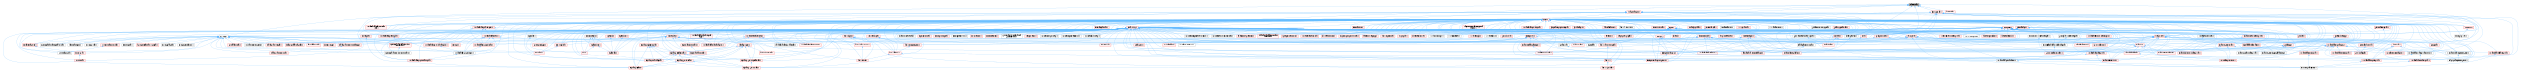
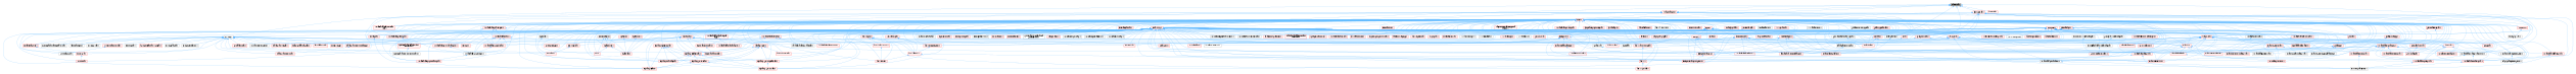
  digraph {
    node [color=red fillcolor="#FFF0F0" fontname=Helvetica fontsize=10 shape=box style=filled]
    edge [color=steelblue1 dir=back fontname=Helvetica fontsize=10 labelfontname=Helvetica labelfontsize=10 style=solid]
    n1 [color=gray40 fillcolor=grey60 fontcolor=black height=0.2 label="IsPODType.h" width=0.4]
    n2 [color=grey40 fillcolor=white height=0.2 label="BulkData.h" width=0.4]
    n3 [height=0.2 label="Class.h" width=0.4]
    n4 [height=0.2 label="UnrealType.h" width=0.4]
    n5 [height=0.2 label="Core.h" width=0.4]
    n6 [height=0.2 label="CoreMinimal.h" width=0.4]
    n7 [color=grey40 fillcolor=white height=0.2 label="CoreSharedPCH.h" width=0.4]
    n8 [height=0.2 label="EnumAsByte.h" width=0.4]
    n9 [height=0.2 label="RingBuffer.h" width=0.4]
    n10 [height=0.2 label="UnrealTypeTraits.h" width=0.4]
    n11 [height=0.2 label="AnimCompressionTypes.h" width=0.4]
    n12 [color=grey40 fillcolor=white height=0.2 label="AnimStreamable.h" width=0.4]
    n13 [height=0.2 label="BodySetup.h" width=0.4]
    n14 [color=grey40 fillcolor=white height=0.2 label="BulkDataReader.h" width=0.4]
    n15 [color=grey40 fillcolor=white height=0.2 label="BulkDataScopedLock.h" width=0.4]
    n16 [color=grey40 fillcolor=white height=0.2 label="BulkDataWriter.h" width=0.4]
    n17 [height=0.2 label="ContentStreaming.h" width=0.4]
    n18 [height=0.2 label="SoundWave.h" width=0.4]
    n19 [height=0.2 label="CoreUObject.h" width=0.4]
    n20 [height=0.2 label="CoreUObjectSharedPCH.h" width=0.4]
    n21 [height=0.2 label="FontBulkData.h" width=0.4]
    n22 [color=grey40 fillcolor=white height=0.2 label="GroomCache.h" width=0.4]
    n23 [height=0.2 label="HairStrandsDatas.h" width=0.4]
    n24 [height=0.2 label="LandscapeHeightfieldCollision\lComponent.h" width=0.4]
    n25 [color=grey40 fillcolor=white height=0.2 label="LandscapeMeshCollisionComponent.h" width=0.4]
    n26 [color=grey40 fillcolor=white height=0.2 label="LandscapeTextureStorageProvider.h" width=0.4]
    n27 [height=0.2 label="LightMap.h" width=0.4]
    n28 [height=0.2 label="NaniteResources.h" width=0.4]
    n29 [height=0.2 label="RayTracingGeometryManager.h" width=0.4]
    n30 [height=0.2 label="SkeletalMeshLODImporterData.h" width=0.4]
    n31 [height=0.2 label="SkeletalMeshLODModel.h" width=0.4]
    n32 [height=0.2 label="SkeletalMeshUpdate.h" width=0.4]
    n33 [height=0.2 label="StaticMeshResources.h" width=0.4]
    n34 [height=0.2 label="StreamableRenderAsset.h" width=0.4]
    n35 [height=0.2 label="TextureResource.h" width=0.4]
    n36 [color=grey40 fillcolor=white height=0.2 label="VectorFieldStatic.h" width=0.4]
    n37 [color=grey40 fillcolor=white height=0.2 label="VolumetricLightmapGrid.h" width=0.4]
    n38 [height=0.2 label="SoundNode.h" width=0.4]
    n39 [height=0.2 label="ARFilter.h" width=0.4]
    n40 [height=0.2 label="AnimNodeBase.h" width=0.4]
    n41 [color=grey40 fillcolor=white height=0.2 label="ArchiveObjectPropertyMapper.h" width=0.4]
    n42 [height=0.2 label="AssetBundleData.h" width=0.4]
    n43 [height=0.2 label="AssetData.h" width=0.4]
    n44 [height=0.2 label="AudioWidgetSubsystem.h" width=0.4]
    n45 [color=grey40 fillcolor=white height=0.2 label="BlueprintActionDatabaseRegistrar.h" width=0.4]
    n46 [color=grey40 fillcolor=white height=0.2 label="BlueprintAssetNodeSpawner.h" width=0.4]
    n47 [height=0.2 label="EdGraphSchema_K2.h" width=0.4]
    n48 [height=0.2 label="BlueprintEditorUtils.h" width=0.4]
    n49 [height=0.2 label="EdGraphSchema_K2_Actions.h" width=0.4]
    n50 [color=grey40 fillcolor=white height=0.2 label="AssetCompilingManager.h" width=0.4]
    n51 [height=0.2 label="AssetManagerTypes.h" width=0.4]
    n52 [height=0.2 label="Attenuation.h" width=0.4]
    n53 [height=0.2 label="AttributesContainer.h" width=0.4]
    n54 [height=0.2 label="AttributesRuntime.h" width=0.4]
    n55 [color=grey40 fillcolor=white height=0.2 label="AudioPanelWidgetInterface.h" width=0.4]
    n56 [color=grey40 fillcolor=white height=0.2 label="SoundEffectPresetWidgetInterface.h" width=0.4]
    n57 [height=0.2 label="AudioVolume.h" width=0.4]
    n58 [color=grey40 fillcolor=white height=0.2 label="BPVariableDragDropAction.h" width=0.4]
    n59 [height=0.2 label="BehaviorTreeTypes.h" width=0.4]
    n60 [height=0.2 label="Blueprint.h" width=0.4]
    n61 [height=0.2 label="BlueprintEditorSettings.h" width=0.4]
    n62 [height=0.2 label="KismetEditorUtilities.h" width=0.4]
    n63 [height=0.2 label="MemberReference.h" width=0.4]
    n64 [height=0.2 label="K2Node_CallFunction.h" width=0.4]
    n65 [color=grey40 fillcolor=white height=0.2 label="MyBlueprintItemDragDropAction.h" width=0.4]
    n66 [height=0.2 label="BlueprintActionFilter.h" width=0.4]
    n67 [height=0.2 label="BlueprintFunctionNodeSpawner.h" width=0.4]
    n68 [height=0.2 label="K2Node_StructOperation.h" width=0.4]
    n69 [height=0.2 label="BlueprintEventNodeSpawner.h" width=0.4]
-   n70 [height=0.2 label="BlueprintFieldNodeSpawner.h" width=0.4]
+   n70 [height=0.2 label="MovieScenePropertySystem.h" width=0.4]
    n71 [height=0.2 label="BlueprintGeneratedClass.h" width=0.4]
    n72 [color=grey40 fillcolor=white height=0.2 label="BlueprintNodeHelpers.h" width=0.4]
    n73 [height=0.2 label="BodyInstance.h" width=0.4]
    n74 [color=grey40 fillcolor=white height=0.2 label="BuiltInChannelEditors.h" width=0.4]
    n75 [height=0.2 label="Casts.h" width=0.4]
    n76 [height=0.2 label="EdGraph.h" width=0.4]
    n77 [height=0.2 label="EdGraphPin.h" width=0.4]
    n78 [height=0.2 label="K2Node_Select.h" width=0.4]
    n79 [color=grey40 fillcolor=white height=0.2 label="K2Node_SwitchEnum.h" width=0.4]
    n80 [height=0.2 label="LiveLinkTypes.h" width=0.4]
    n81 [height=0.2 label="MovieSceneEntitySystemGraphs.h" width=0.4]
    n82 [height=0.2 label="RigVMMemoryStorage.h" width=0.4]
    n83 [height=0.2 label="RigVM.h" width=0.4]
    n84 [height=0.2 label="RigVMNativized.h" width=0.4]
    n85 [height=0.2 label="RigVMUserWorkflow.h" width=0.4]
    n86 [height=0.2 label="RigVMStruct.h" width=0.4]
    n87 [height=0.2 label="Selection.h" width=0.4]
    n88 [height=0.2 label="SequencerKeyStructGenerator.h" width=0.4]
    n89 [height=0.2 label="StreamableManager.h" width=0.4]
    n90 [height=0.2 label="StructOnScope.h" width=0.4]
    n91 [height=0.2 label="MovieSceneEventSection.h" width=0.4]
    n92 [height=0.2 label="RigVMDispatchFactory.h" width=0.4]
    n93 [height=0.2 label="RigVMRegistry.h" width=0.4]
    n94 [height=0.2 label="UserDefinedStruct.h" width=0.4]
    n95 [height=0.2 label="DataTable.h" width=0.4]
    n96 [height=0.2 label="FastReferenceCollector.h" width=0.4]
    n97 [color=grey40 fillcolor=white height=0.2 label="GeneratedCppIncludes.h" width=0.4]
    n98 [height=0.2 label="ClassIconFinder.h" width=0.4]
    n99 [color=grey40 fillcolor=white height=0.2 label="ClassTree.h" width=0.4]
    n100 [color=grey40 height=0.2 label="CompositeFont.h" width=0.4]
    n101 [height=0.2 label="Font.h" width=0.4]
    n102 [height=0.2 label="SlateFontInfo.h" width=0.4]
    n103 [height=0.2 label="SlateTypes.h" width=0.4]
    n104 [height=0.2 label="ConstraintInstance.h" width=0.4]
    n105 [height=0.2 label="CoreNet.h" width=0.4]
    n106 [height=0.2 label="NetSerialization.h" width=0.4]
    n107 [height=0.2 label="GameplayAbilitySpec.h" width=0.4]
    n108 [height=0.2 label="GameplayAbilityTypes.h" width=0.4]
    n109 [height=0.2 label="GameplayEffect.h" width=0.4]
    n110 [height=0.2 label="GameplayAbilityTargetTypes.h" width=0.4]
    n111 [height=0.2 label="GameplayCueInterface.h" width=0.4]
    n112 [height=0.2 label="GameplayEffectTypes.h" width=0.4]
    n113 [height=0.2 label="RootMotionSource.h" width=0.4]
    n114 [height=0.2 label="CurveTable.h" width=0.4]
    n115 [color=grey40 fillcolor=white height=0.2 label="EditorCategoryUtils.h" width=0.4]
    n116 [height=0.2 label="EngineBaseTypes.h" width=0.4]
    n117 [height=0.2 label="EngineTypes.h" width=0.4]
    n118 [height=0.2 label="StaticMeshComponent.h" width=0.4]
    n119 [height=0.2 label="Events.h" width=0.4]
    n120 [color=grey40 fillcolor=white height=0.2 label="Factories.h" width=0.4]
    n121 [height=0.2 label="FlowDirection.h" width=0.4]
    n122 [height=0.2 label="FontSdfSettings.h" width=0.4]
    n123 [height=0.2 label="GCObjectInfo.h" width=0.4]
    n124 [height=0.2 label="GameplayTagContainer.h" width=0.4]
    n125 [color=grey40 fillcolor=white height=0.2 label="IAnimBlueprintNodeOverride\lAssetsContext.h" width=0.4]
    n126 [height=0.2 label="InputCoreTypes.h" width=0.4]
    n127 [height=0.2 label="InteractiveTool.h" width=0.4]
    n128 [color=grey40 fillcolor=white height=0.2 label="K2Node_BitmaskLiteral.h" width=0.4]
    n129 [color=grey40 fillcolor=white height=0.2 label="K2Node_CastByteToEnum.h" width=0.4]
    n130 [color=grey40 fillcolor=white height=0.2 label="K2Node_EnumLiteral.h" width=0.4]
    n131 [color=grey40 fillcolor=white height=0.2 label="K2Node_ForEachElementInEnum.h" width=0.4]
    n132 [color=grey40 fillcolor=white height=0.2 label="K2Node_GetNumEnumEntries.h" width=0.4]
    n133 [height=0.2 label="KeyHandle.h" width=0.4]
    n134 [height=0.2 label="MovieSceneChannelData.h" width=0.4]
    n135 [height=0.2 label="MovieSceneBoolChannel.h" width=0.4]
    n136 [height=0.2 label="MovieSceneByteChannel.h" width=0.4]
    n137 [color=grey40 fillcolor=white height=0.2 label="MovieSceneParticleSection.h" width=0.4]
    n138 [color=grey40 fillcolor=white height=0.2 label="MovieSceneCurveChannelCommon.h" width=0.4]
    n139 [height=0.2 label="MovieSceneDoubleChannel.h" width=0.4]
    n140 [height=0.2 label="MovieSceneFloatChannel.h" width=0.4]
    n141 [height=0.2 label="MovieSceneIntegerChannel.h" width=0.4]
    n142 [height=0.2 label="MovieSceneStringChannel.h" width=0.4]
    n143 [color=grey40 fillcolor=white height=0.2 label="NameCurve.h" width=0.4]
    n144 [height=0.2 label="RichCurve.h" width=0.4]
+   n145 [color=grey40 fillcolor=white height=0.2 label="MovieSceneEasingCurves.h" width=0.4]
    n146 [height=0.2 label="StringCurve.h" width=0.4]
    n147 [color=grey40 fillcolor=white height=0.2 label="KismetDebugUtilities.h" width=0.4]
    n148 [height=0.2 label="LevelEditorPlaySettings.h" width=0.4]
    n149 [height=0.2 label="LevelSequenceLegacyObject\lReference.h" width=0.4]
    n150 [color=grey40 fillcolor=white height=0.2 label="LevelSequenceSpawnRegister.h" width=0.4]
    n151 [height=0.2 label="MaterialExpressionIO.h" width=0.4]
    n152 [height=0.2 label="MetasoundFrontendDataType\lRegistry.h" width=0.4]
    n153 [height=0.2 label="MovieSceneBlendType.h" width=0.4]
    n154 [height=0.2 label="MovieSceneEvalTemplate.h" width=0.4]
    n155 [color=grey40 fillcolor=white height=0.2 label="MovieSceneEvaluationTrack.h" width=0.4]
    n156 [height=0.2 label="MovieSceneEvaluationTemplate.h" width=0.4]
    n157 [height=0.2 label="MovieSceneEvaluationField.h" width=0.4]
    n158 [height=0.2 label="MovieSceneFrameMigration.h" width=0.4]
    n159 [height=0.2 label="MovieSceneSegment.h" width=0.4]
    n160 [height=0.2 label="MovieSceneSequenceHierarchy.h" width=0.4]
    n161 [height=0.2 label="MovieSceneTrackImplementation.h" width=0.4]
    n162 [height=0.2 label="MovieSceneObjectBindingID.h" width=0.4]
    n163 [height=0.2 label="MovieScenePropertySystem\lTypes.h" width=0.4]
    n164 [height=0.2 label="MovieSceneSequenceID.h" width=0.4]
    n165 [height=0.2 label="MovieSceneSequenceInstance\lData.h" width=0.4]
    n166 [height=0.2 label="MovieSceneTrackInstance.h" width=0.4]
    n167 [height=0.2 label="NavLinkDefinition.h" width=0.4]
    n168 [height=0.2 label="NavigationTypes.h" width=0.4]
    n169 [color=grey40 fillcolor=white height=0.2 label="NonNullSubclassOf.h" width=0.4]
    n170 [height=0.2 label="OnlineReplStructs.h" width=0.4]
    n171 [height=0.2 label="PackageLocalizationCache.h" width=0.4]
    n172 [height=0.2 label="PannerDetails.h" width=0.4]
    n173 [height=0.2 label="PropertyTrackEditor.h" width=0.4]
    n174 [height=0.2 label="QuartzQuantizationUtilities.h" width=0.4]
    n175 [height=0.2 label="ReflectionMetadata.h" width=0.4]
    n176 [height=0.2 label="RemoteExecutor.h" width=0.4]
    n177 [color=grey40 fillcolor=white height=0.2 label="RigVMPythonUtils.h" width=0.4]
    n178 [height=0.2 label="RigVMTemplate.h" width=0.4]
    n179 [height=0.2 label="RigVMTraitScope.h" width=0.4]
    n180 [height=0.2 label="RigVMTraits.h" width=0.4]
    n181 [height=0.2 label="SlateColor.h" width=0.4]
    n182 [height=0.2 label="SlateSound.h" width=0.4]
    n183 [height=0.2 label="SmartName.h" width=0.4]
    n184 [height=0.2 label="SoftObjectPath.h" width=0.4]
    n185 [color=grey40 fillcolor=white height=0.2 label="SoundSubmixWidgetInterface.h" width=0.4]
    n186 [color=grey40 fillcolor=white height=0.2 label="StructArrayView.h" width=0.4]
    n187 [height=0.2 label="StructUtils.h" width=0.4]
    n188 [height=0.2 label="StructUtilsTypes.h" width=0.4]
    n189 [height=0.2 label="SubclassOf.h" width=0.4]
    n190 [height=0.2 label="UserDefinedEnum.h" width=0.4]
    n191 [height=0.2 label="TimeStretchCurve.h" width=0.4]
    n192 [height=0.2 label="TypedParameter.h" width=0.4]
    n193 [height=0.2 label="UObjectIterator.h" width=0.4]
    n194 [color=grey40 fillcolor=white height=0.2 label="UObjectTestUtils.h" width=0.4]
    n195 [height=0.2 label="VVMNativeType.h" width=0.4]
    n196 [color=grey40 fillcolor=white height=0.2 label="VVMProfilingLibrary.h" width=0.4]
    n197 [color=grey40 fillcolor=white height=0.2 label="VVMUECodeGen.h" width=0.4]
    n198 [height=0.2 label="VVMVerseClass.h" width=0.4]
    n199 [color=grey40 fillcolor=white height=0.2 label="VVMVerseEnum.h" width=0.4]
    n200 [color=grey40 fillcolor=white height=0.2 label="VVMVerseFunction.h" width=0.4]
    n1 -> n2
    n1 -> n3
    n1 -> n4
    n1 -> n5
    n1 -> n6
    n1 -> n7
    n1 -> n8
    n1 -> n9
    n1 -> n10
    n2 -> n11
    n2 -> n12
    n2 -> n13
    n2 -> n14
    n2 -> n15
    n2 -> n16
    n2 -> n17
    n2 -> n18
    n2 -> n19
    n2 -> n20
    n2 -> n21
    n2 -> n22
    n2 -> n23
    n2 -> n24
    n2 -> n25
    n2 -> n26
    n2 -> n27
    n2 -> n28
    n2 -> n29
    n2 -> n30
    n2 -> n31
    n2 -> n32
    n2 -> n33
    n2 -> n34
    n2 -> n35
    n2 -> n36
    n2 -> n37
    n3 -> n4
    n3 -> n19
    n3 -> n20
    n3 -> n38
    n3 -> n39
    n3 -> n40
    n3 -> n41
    n3 -> n42
    n3 -> n43
    n3 -> n44
    n3 -> n45
    n3 -> n46
    n3 -> n47
    n3 -> n48
    n3 -> n49
    n3 -> n50
    n3 -> n51
    n3 -> n52
    n3 -> n53
    n3 -> n54
    n3 -> n55
    n3 -> n56
    n3 -> n57
    n3 -> n58
    n3 -> n59
    n3 -> n60
    n3 -> n61
    n3 -> n62
    n3 -> n63
    n3 -> n64
    n3 -> n65
    n3 -> n66
    n3 -> n67
    n3 -> n68
    n3 -> n69
    n3 -> n70
    n3 -> n71
    n3 -> n72
    n3 -> n73
    n3 -> n74
    n3 -> n75
    n3 -> n76
    n3 -> n77
    n3 -> n78
    n3 -> n79
    n3 -> n80
    n3 -> n81
    n3 -> n82
    n3 -> n83
    n3 -> n84
    n3 -> n85
    n3 -> n86
    n3 -> n87
    n3 -> n88
    n3 -> n89
    n3 -> n90
    n3 -> n91
    n3 -> n92
    n3 -> n93
    n3 -> n94
    n3 -> n95
    n3 -> n96
    n3 -> n97
    n3 -> n98
    n3 -> n99
    n3 -> n100
    n3 -> n101
    n3 -> n102
    n3 -> n103
    n3 -> n104
    n3 -> n105
    n3 -> n106
    n3 -> n107
    n3 -> n108
    n3 -> n109
    n3 -> n110
    n3 -> n111
    n3 -> n112
    n3 -> n113
    n3 -> n114
    n3 -> n115
    n3 -> n116
    n3 -> n117
    n3 -> n118
    n3 -> n119
    n3 -> n120
    n3 -> n121
    n3 -> n122
    n3 -> n123
    n3 -> n124
    n3 -> n125
    n3 -> n126
    n3 -> n127
    n3 -> n128
    n3 -> n129
    n3 -> n130
    n3 -> n131
    n3 -> n132
    n3 -> n133
    n3 -> n134
    n3 -> n135
    n3 -> n136
    n3 -> n137
    n3 -> n138
    n3 -> n139
    n3 -> n140
    n3 -> n141
    n3 -> n142
    n3 -> n143
    n3 -> n144
+   n3 -> n145
    n3 -> n146
    n3 -> n147
    n3 -> n148
    n3 -> n149
    n3 -> n150
    n3 -> n151
    n3 -> n152
    n3 -> n153
    n3 -> n154
    n3 -> n155
    n3 -> n156
    n3 -> n157
    n3 -> n158
    n3 -> n159
    n3 -> n160
    n3 -> n161
    n3 -> n162
    n3 -> n163
    n3 -> n164
    n3 -> n165
    n3 -> n166
    n3 -> n167
    n3 -> n168
    n3 -> n169
    n3 -> n170
    n3 -> n171
    n3 -> n172
    n3 -> n173
    n3 -> n174
    n3 -> n175
    n3 -> n176
    n3 -> n177
    n3 -> n178
    n3 -> n179
    n3 -> n180
    n3 -> n181
    n3 -> n182
    n3 -> n183
    n3 -> n184
    n3 -> n185
    n3 -> n186
    n3 -> n187
    n3 -> n188
    n3 -> n189
    n3 -> n190
    n3 -> n191
    n3 -> n192
    n3 -> n193
    n3 -> n194
    n3 -> n195
    n3 -> n196
    n3 -> n197
    n3 -> n198
    n3 -> n199
    n3 -> n200
    n4 -> n19
    n4 -> n20
    n4 -> n48
    n4 -> n49
    n4 -> n58
    n4 -> n63
    n4 -> n65
    n4 -> n66
    n4 -> n68
    n4 -> n71
    n4 -> n82
    n4 -> n83
    n4 -> n88
    n4 -> n95
    n4 -> n96
    n4 -> n97
    n5 -> n19
    n6 -> n2
    n6 -> n5
    n6 -> n7
    n6 -> n12
    n6 -> n13
    n6 -> n17
    n6 -> n18
    n6 -> n21
    n6 -> n23
    n6 -> n24
    n6 -> n25
    n6 -> n26
    n6 -> n27
    n6 -> n28
    n6 -> n32
    n6 -> n33
    n6 -> n34
    n6 -> n35
    n6 -> n36
    n6 -> n37
    n6 -> n38
    n6 -> n40
    n6 -> n41
    n6 -> n44
    n6 -> n45
    n6 -> n46
    n6 -> n47
    n6 -> n48
    n6 -> n49
    n6 -> n52
    n6 -> n55
    n6 -> n56
    n6 -> n57
    n6 -> n58
    n6 -> n59
    n6 -> n60
    n6 -> n61
    n6 -> n62
    n6 -> n63
    n6 -> n64
    n6 -> n65
    n6 -> n66
    n6 -> n67
    n6 -> n68
    n6 -> n69
    n6 -> n70
    n6 -> n71
    n6 -> n72
    n6 -> n73
    n6 -> n76
    n6 -> n77
    n6 -> n78
    n6 -> n79
    n6 -> n80
    n6 -> n82
    n6 -> n83
    n6 -> n85
    n6 -> n86
    n6 -> n87
    n6 -> n89
    n6 -> n91
    n6 -> n92
    n6 -> n93
    n6 -> n96
    n6 -> n98
    n6 -> n99
    n6 -> n100
    n6 -> n101
    n6 -> n102
    n6 -> n103
    n6 -> n104
    n6 -> n107
    n6 -> n108
    n6 -> n109
    n6 -> n110
    n6 -> n111
    n6 -> n112
    n6 -> n113
    n6 -> n114
    n6 -> n115
    n6 -> n118
    n6 -> n119
    n6 -> n120
    n6 -> n121
    n6 -> n122
    n6 -> n125
    n6 -> n127
    n6 -> n128
    n6 -> n129
    n6 -> n130
    n6 -> n131
    n6 -> n132
    n6 -> n133
    n6 -> n137
    n6 -> n143
    n6 -> n144
    n6 -> n146
    n6 -> n147
    n6 -> n148
    n6 -> n149
    n6 -> n150
    n6 -> n151
    n6 -> n153
    n6 -> n154
    n6 -> n155
    n6 -> n156
    n6 -> n157
    n6 -> n159
    n6 -> n160
    n6 -> n161
    n6 -> n162
    n6 -> n164
    n6 -> n165
    n6 -> n169
    n6 -> n170
    n6 -> n173
    n6 -> n174
    n6 -> n175
    n6 -> n178
    n6 -> n179
    n6 -> n180
    n6 -> n181
    n6 -> n182
    n6 -> n183
    n6 -> n185
    n6 -> n190
    n6 -> n191
    n6 -> n193
    n6 -> n196
    n6 -> n197
    n6 -> n198
    n6 -> n199
    n7 -> n20
    n8 -> n3
    n8 -> n4
    n8 -> n5
    n8 -> n6
    n8 -> n7
    n8 -> n47
    n8 -> n61
    n8 -> n138
    n8 -> n139
    n8 -> n140
    n10 -> n3
    n10 -> n4
    n10 -> n5
    n10 -> n6
    n10 -> n7
    n10 -> n80
    n10 -> n105
    n10 -> n134
    n10 -> n154
    n10 -> n161
    n10 -> n163
    n10 -> n165
    n10 -> n187
    n11 -> n12
    n17 -> n18
    n18 -> n38
    n24 -> n25
    n30 -> n31
    n41 -> n19
    n42 -> n43
    n43 -> n44
    n43 -> n45
    n43 -> n46
    n43 -> n47
    n47 -> n48
    n47 -> n49
    n53 -> n54
    n54 -> n40
    n55 -> n56
    n56 -> n44
    n60 -> n48
    n60 -> n49
    n60 -> n58
    n60 -> n61
    n60 -> n62
    n60 -> n63
    n60 -> n65
    n63 -> n64
    n65 -> n58
    n66 -> n64
    n66 -> n67
    n66 -> n68
    n70 -> n67
    n71 -> n62
    n73 -> n13
    n75 -> n4
    n75 -> n19
    n75 -> n20
    n75 -> n49
    n75 -> n76
    n75 -> n77
    n75 -> n80
    n75 -> n81
    n75 -> n82
    n75 -> n85
    n75 -> n87
    n75 -> n88
    n75 -> n89
    n75 -> n90
    n76 -> n47
    n76 -> n48
    n76 -> n49
    n77 -> n47
    n77 -> n49
    n77 -> n60
    n77 -> n71
    n77 -> n78
    n77 -> n79
    n82 -> n83
    n83 -> n84
    n85 -> n86
    n90 -> n19
    n90 -> n20
    n90 -> n54
    n90 -> n80
    n90 -> n85
    n90 -> n88
    n90 -> n91
    n90 -> n92
    n90 -> n94
    n92 -> n93
    n93 -> n83
    n93 -> n86
    n97 -> n20
    n100 -> n101
    n100 -> n102
    n100 -> n103
    n102 -> n101
    n102 -> n103
    n105 -> n19
    n105 -> n20
    n105 -> n106
    n106 -> n107
    n106 -> n109
    n106 -> n110
    n106 -> n111
    n106 -> n112
    n106 -> n113
    n107 -> n108
    n107 -> n109
    n110 -> n108
    n112 -> n107
    n112 -> n108
    n112 -> n109
    n112 -> n110
    n112 -> n111
    n114 -> n109
    n117 -> n23
    n117 -> n27
    n117 -> n30
    n117 -> n33
    n117 -> n40
    n117 -> n52
    n117 -> n60
    n117 -> n73
    n117 -> n109
    n117 -> n110
    n117 -> n118
    n118 -> n33
    n120 -> n13
    n124 -> n108
    n124 -> n109
    n124 -> n110
    n124 -> n111
    n124 -> n112
    n126 -> n59
    n126 -> n119
    n133 -> n88
    n133 -> n91
    n133 -> n134
    n133 -> n137
    n133 -> n139
    n133 -> n140
    n133 -> n143
    n133 -> n144
    n133 -> n146
    n134 -> n88
    n134 -> n91
    n134 -> n135
    n134 -> n136
    n134 -> n137
    n134 -> n138
    n134 -> n139
    n134 -> n140
    n134 -> n141
    n134 -> n142
    n135 -> n74
    n136 -> n74
    n136 -> n137
    n137 -> n74
    n138 -> n139
    n138 -> n140
    n139 -> n74
    n140 -> n74
    n141 -> n74
    n143 -> n91
    n144 -> n138
    n144 -> n139
    n144 -> n140
+   n144 -> n145
    n147 -> n61
    n154 -> n155
    n155 -> n156
    n157 -> n155
    n158 -> n156
    n158 -> n157
    n158 -> n159
    n158 -> n160
    n159 -> n155
    n159 -> n156
    n159 -> n157
    n159 -> n160
    n159 -> n161
    n161 -> n155
    n164 -> n150
    n164 -> n157
    n164 -> n160
    n164 -> n162
    n165 -> n160
    n168 -> n24
    n168 -> n167
    n178 -> n92
    n178 -> n93
    n180 -> n82
    n180 -> n84
    n180 -> n85
    n180 -> n86
    n180 -> n93
    n181 -> n103
    n182 -> n103
    n184 -> n39
    n184 -> n42
    n184 -> n43
    n184 -> n47
    n184 -> n60
    n184 -> n61
    n184 -> n91
    n184 -> n105
    n184 -> n160
    n184 -> n168
    n185 -> n44
    n187 -> n186
    n189 -> n19
    n189 -> n20
    n189 -> n45
    n189 -> n46
    n189 -> n48
    n189 -> n49
    n189 -> n56
    n189 -> n59
    n189 -> n60
    n189 -> n62
    n189 -> n63
    n189 -> n64
    n189 -> n66
    n189 -> n67
    n189 -> n69
    n189 -> n70
    n189 -> n76
    n189 -> n81
    n189 -> n94
    n189 -> n107
    n189 -> n108
    n189 -> n109
    n189 -> n112
    n189 -> n117
    n189 -> n167
    n189 -> n168
    n189 -> n169
    n189 -> n173
    n189 -> n190
    n193 -> n19
    n193 -> n20
    n193 -> n33
    n193 -> n63
    n193 -> n99
  }
